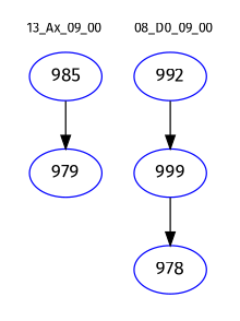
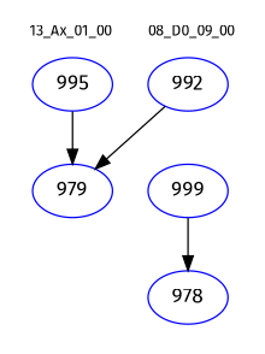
  digraph {
    fontname="Fira Sans"
    node [color=blue fontname="Fira Sans"]
    edge [color=black fontname="Fira Sans"]
-   n1 [label=985]
+   n1 [label=995]
    n2 [label=979]
    n3 [label=992]
    n4 [label=978]
    n5 [label=999]
    subgraph cluster_1 {
      color=white
      fontsize=10
-     label="13_Ax_09_00"
+     label="13_Ax_01_00"
      n1
      n2
    }
    subgraph cluster_2 {
      color=white
      fontsize=10
      label="08_D0_09_00"
      n3
      n4
      n5
    }
    n1 -> n2
-   n3 -> n5
+   n3 -> n2
    n5 -> n4
  }
